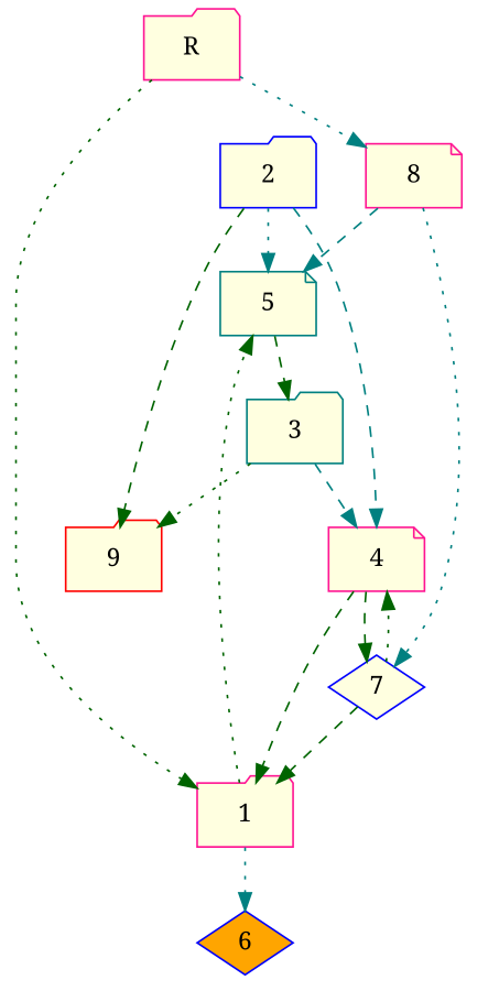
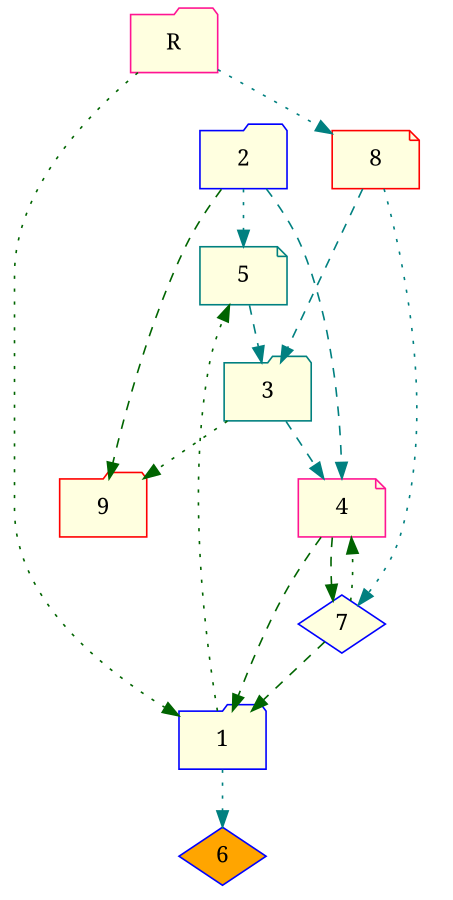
  digraph {
    fontname="Noto Serif"
    node [color=deeppink fillcolor=lightyellow fontname="Noto Serif" shape=folder style=filled]
    edge [color=teal fontname="Noto Serif" style=dashed]
    5 [color=teal shape=note]
-   1
+   1 [color=blue]
    6 [color=blue fillcolor=orange shape=diamond]
    3 [color=teal]
    2 [color=blue]
    4 [shape=note]
    9 [color=red]
    7 [color=blue shape=diamond]
-   8 [shape=note]
+   8 [color=red shape=note]
    R
-   5 -> 3 [color=darkgreen]
+   5 -> 3
    1 -> 5 [color=darkgreen style=dotted]
    1 -> 6 [style=dotted]
    3 -> 4
    3 -> 9 [color=darkgreen style=dotted]
    2 -> 5 [style=dotted]
    2 -> 4
    2 -> 9 [color=darkgreen]
    4 -> 1 [color=darkgreen]
    4 -> 7 [color=darkgreen]
    7 -> 1 [color=darkgreen]
    7 -> 4 [color=darkgreen style=dotted]
-   8 -> 5
+   8 -> 3
    8 -> 7 [style=dotted]
    R -> 1 [color=darkgreen style=dotted]
    R -> 8 [style=dotted]
  }
